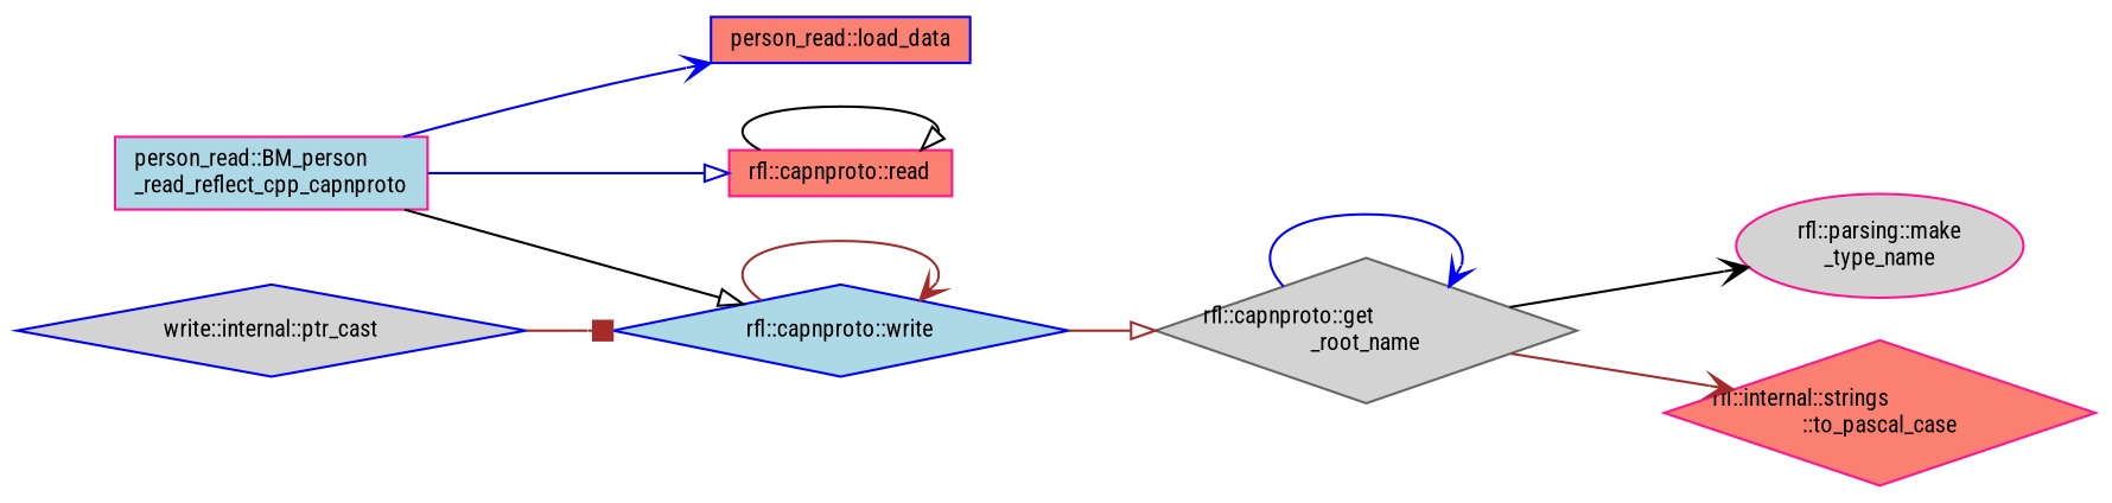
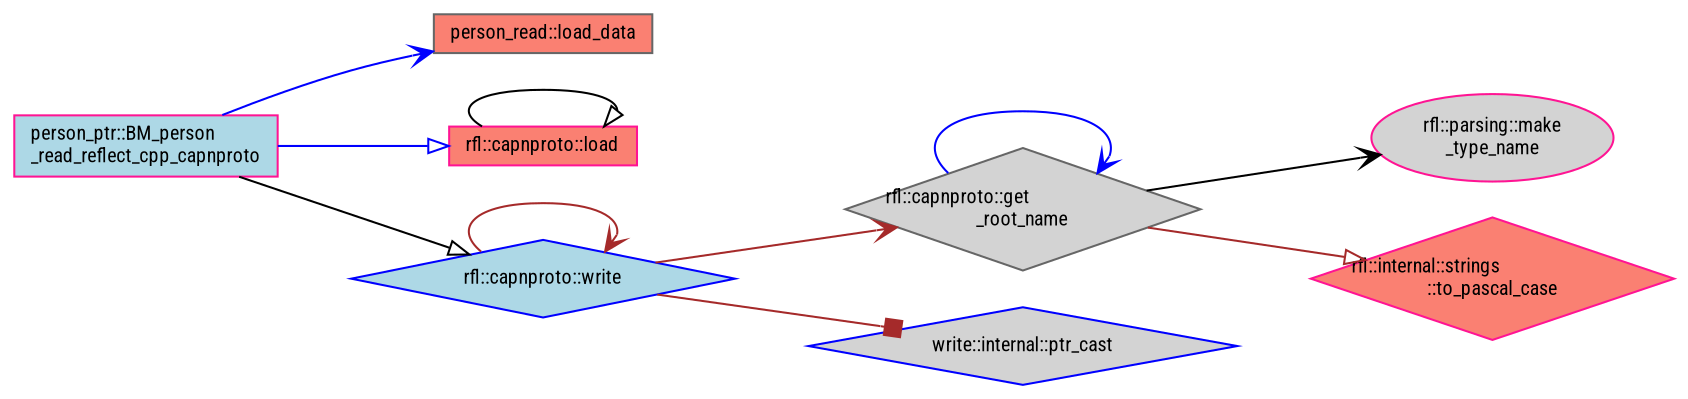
  digraph {
    fontname="Roboto Condensed"
    rankdir=LR
    node [color=deeppink fillcolor=salmon fontname="Roboto Condensed" fontsize=10 shape=diamond style=filled]
    edge [arrowhead=vee color=brown fontname="Roboto Condensed" fontsize=10 labelfontname=Helvetica labelfontsize=10 style=solid]
-   n1 [fillcolor=lightblue fontcolor=black height=0.2 label="person_read::BM_person\l_read_reflect_cpp_capnproto" shape=box width=0.4]
-   n2 [color=blue height=0.2 label="person_read::load_data" shape=box width=0.4]
-   n3 [height=0.2 label="rfl::capnproto::read" shape=box width=0.4]
+   n1 [fillcolor=lightblue fontcolor=black height=0.2 label="person_ptr::BM_person\l_read_reflect_cpp_capnproto" shape=box width=0.4]
+   n2 [color=gray40 height=0.2 label="person_read::load_data" shape=box width=0.4]
+   n3 [height=0.2 label="rfl::capnproto::load" shape=box width=0.4]
    n4 [color=blue fillcolor=lightblue height=0.2 label="rfl::capnproto::write" width=0.4]
    n5 [color=gray40 fillcolor=lightgrey height=0.2 label="rfl::capnproto::get\l_root_name" width=0.4]
    n6 [color=blue fillcolor=lightgrey height=0.2 label="write::internal::ptr_cast" width=0.4]
    n7 [fillcolor=lightgrey height=0.2 label="rfl::parsing::make\l_type_name" shape=ellipse width=0.4]
    n8 [height=0.2 label="rfl::internal::strings\l::to_pascal_case" width=0.4]
    n1 -> n2 [color=blue]
    n1 -> n3 [arrowhead=onormal color=blue]
    n1 -> n4 [arrowhead=onormal color=black]
    n3 -> n3 [arrowhead=onormal color=black]
    n4 -> n4
-   n4 -> n5 [arrowhead=onormal]
-   n6 -> n4 [arrowhead=box]
+   n4 -> n5
+   n4 -> n6 [arrowhead=box]
    n5 -> n5 [color=blue]
    n5 -> n7 [color=black]
-   n5 -> n8
+   n5 -> n8 [arrowhead=onormal]
  }
